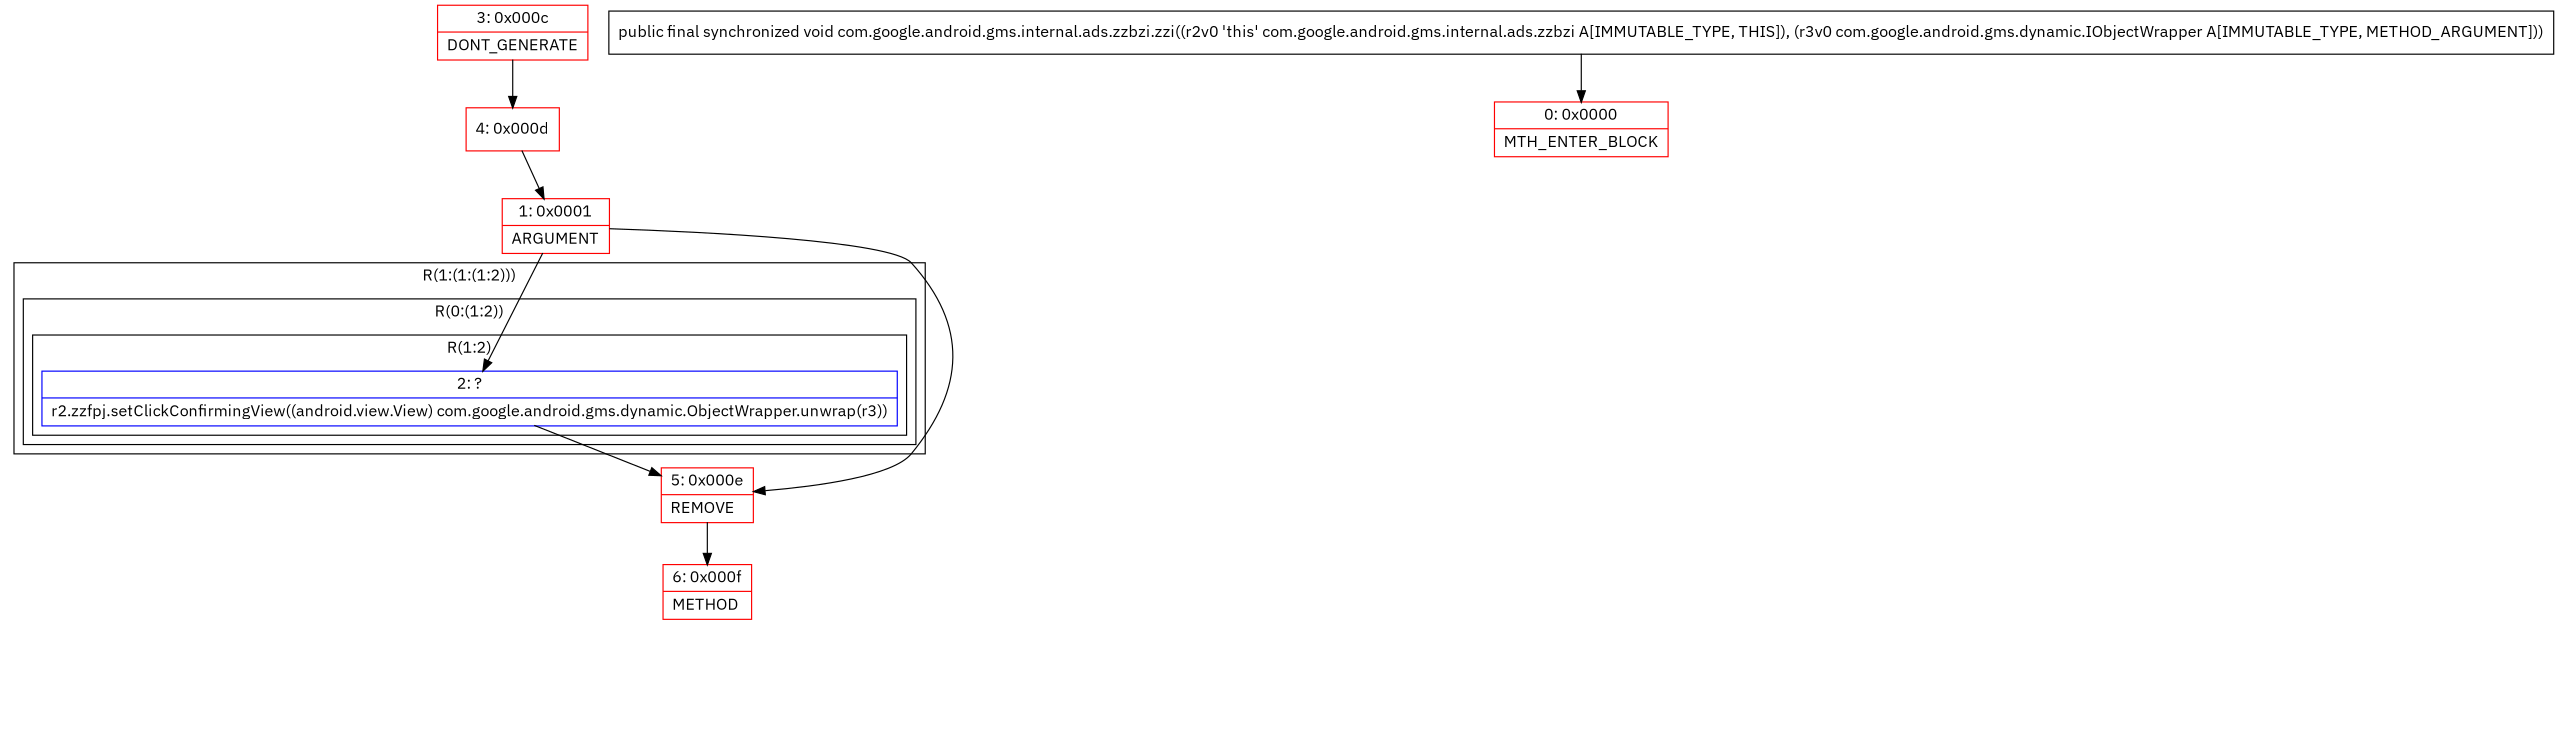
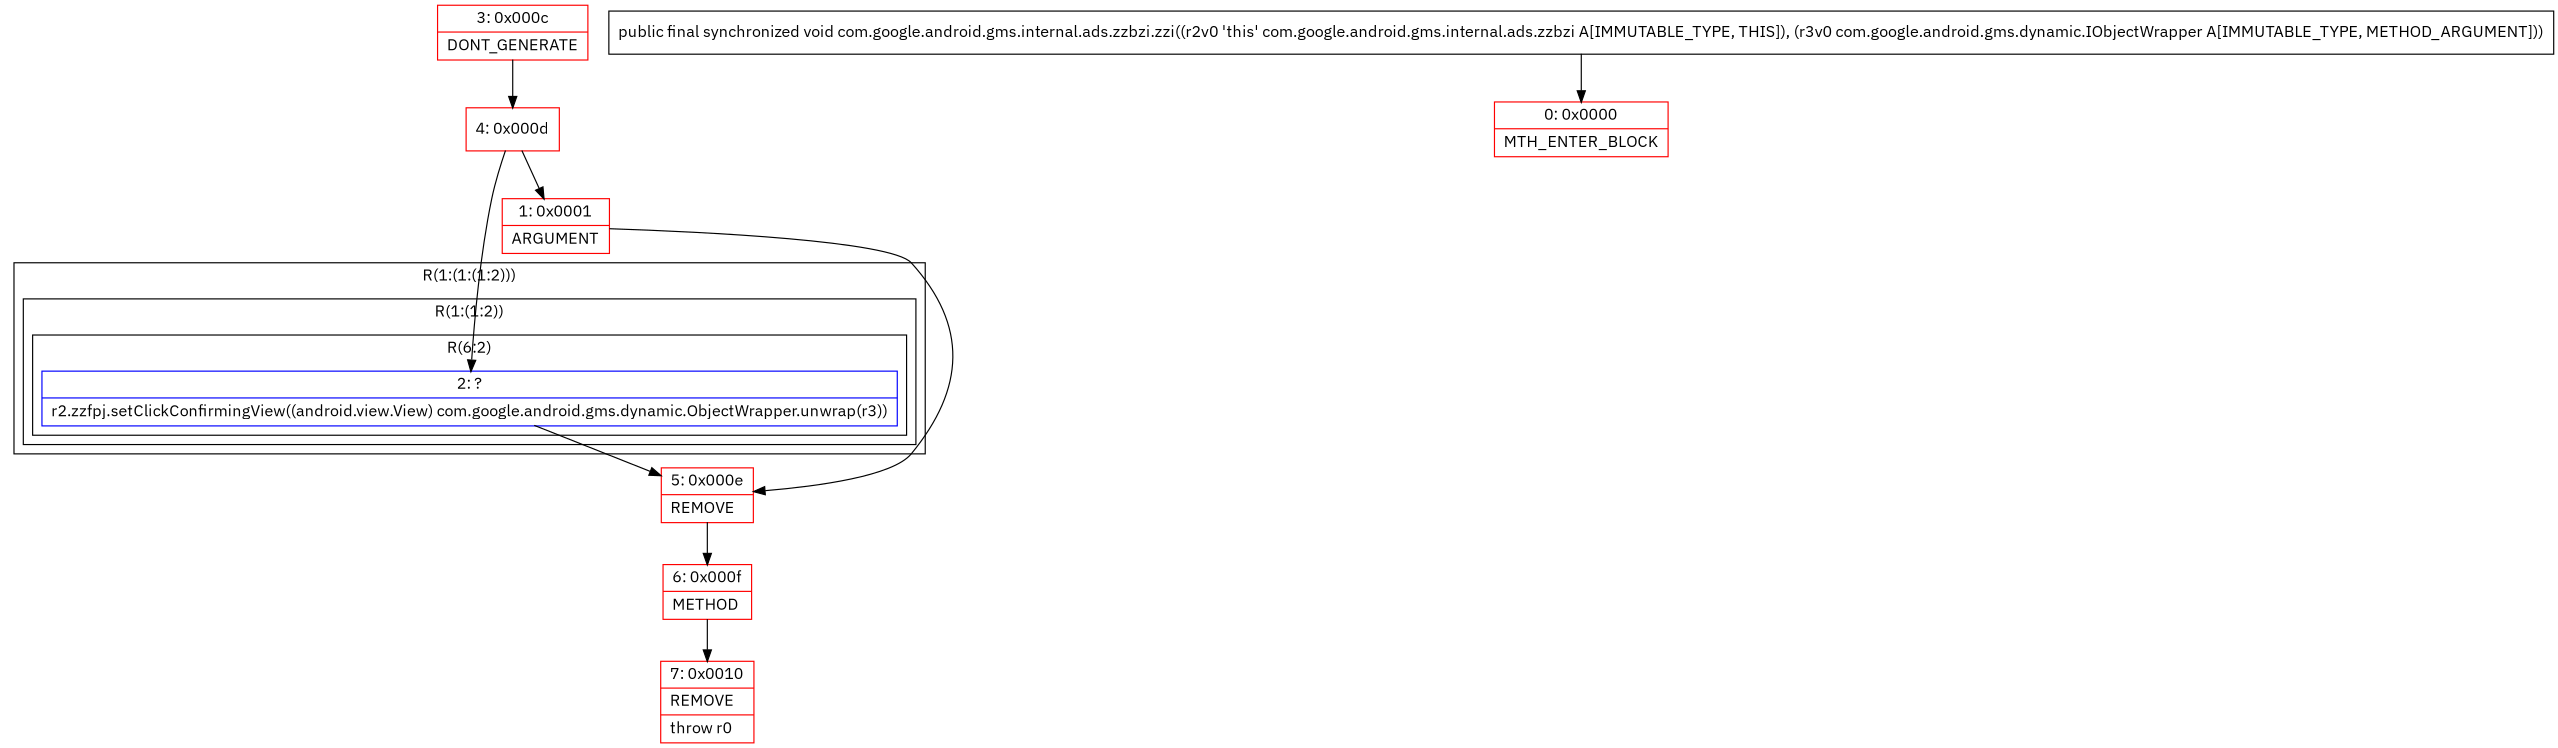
  digraph {
    fontname="IBM Plex Sans"
    node [color=red fontname="IBM Plex Sans" shape=record]
    edge [fontname="IBM Plex Sans"]
    n1 [color=blue label="{2\:\ ?|r2.zzfpj.setClickConfirmingView((android.view.View) com.google.android.gms.dynamic.ObjectWrapper.unwrap(r3))\l}"]
    n2 [label="{5\:\ 0x000e|REMOVE\l}"]
    n3 [label="{3\:\ 0x000c|DONT_GENERATE\l}"]
    n4 [label="{4\:\ 0x000d}"]
    n5 [label="{6\:\ 0x000f|METHOD\l}"]
    n6 [label="{0\:\ 0x0000|MTH_ENTER_BLOCK\l}"]
    n7 [label="{1\:\ 0x0001|ARGUMENT\l}"]
+   n8 [label="{7\:\ 0x0010|REMOVE\l|throw r0\l}"]
    n9 [label="{public final synchronized void com.google.android.gms.internal.ads.zzbzi.zzi((r2v0 'this' com.google.android.gms.internal.ads.zzbzi A[IMMUTABLE_TYPE, THIS]), (r3v0 com.google.android.gms.dynamic.IObjectWrapper A[IMMUTABLE_TYPE, METHOD_ARGUMENT])) }" color=""]
    subgraph cluster_1 {
      label="R(1:(1:(1:2)))"
      subgraph cluster_2 {
-       label="R(0:(1:2))"
+       label="R(1:(1:2))"
        subgraph cluster_3 {
-         label="R(1:2)"
+         label="R(6:2)"
          n1
        }
      }
    }
    n1 -> n2
    n2 -> n5
    n3 -> n4
    n4 -> n7
-   n7 -> n1
+   n5 -> n8
+   n4 -> n1
    n7 -> n2
    n9 -> n6
  }
